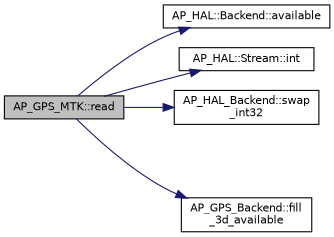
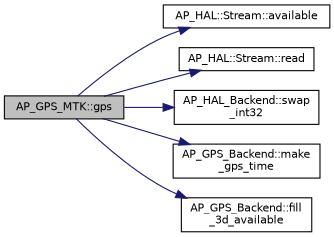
  digraph {
    rankdir=LR
    node [color=black fillcolor=white fontname=Helvetica fontsize=10 shape=record style=filled]
    edge [color=midnightblue fontname=Helvetica fontsize=10 labelfontname=Helvetica labelfontsize=10 style=solid]
-   n1 [fillcolor=grey75 fontcolor=black height=0.2 label="AP_GPS_MTK::read" width=0.4]
-   n2 [height=0.2 label="AP_HAL::Backend::available" width=0.4]
-   n3 [height=0.2 label="AP_HAL::Stream::int" width=0.4]
+   n1 [fillcolor=grey75 fontcolor=black height=0.2 label="AP_GPS_MTK::gps" width=0.4]
+   n2 [height=0.2 label="AP_HAL::Stream::available" width=0.4]
+   n3 [height=0.2 label="AP_HAL::Stream::read" width=0.4]
    n4 [height=0.2 label="AP_HAL_Backend::swap\l_int32" width=0.4]
+   n5 [height=0.2 label="AP_GPS_Backend::make\l_gps_time" width=0.4]
    n6 [height=0.2 label="AP_GPS_Backend::fill\l_3d_available" width=0.4]
    n1 -> n2
    n1 -> n3
    n1 -> n4
+   n1 -> n5
    n1 -> n6
  }
